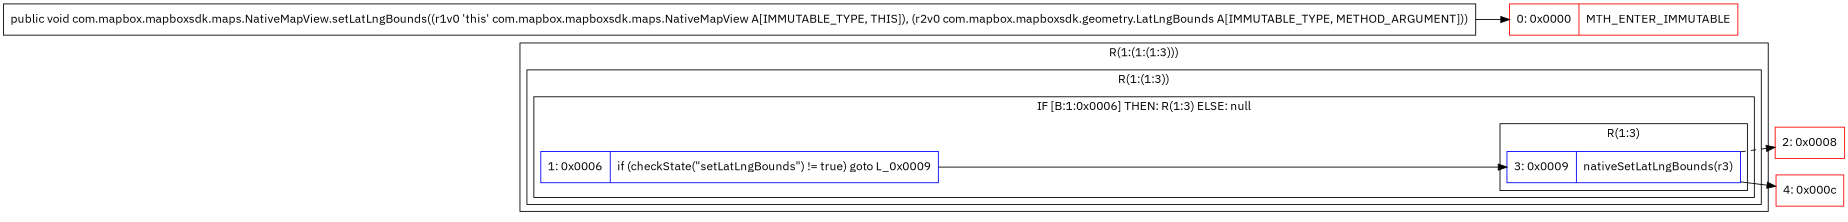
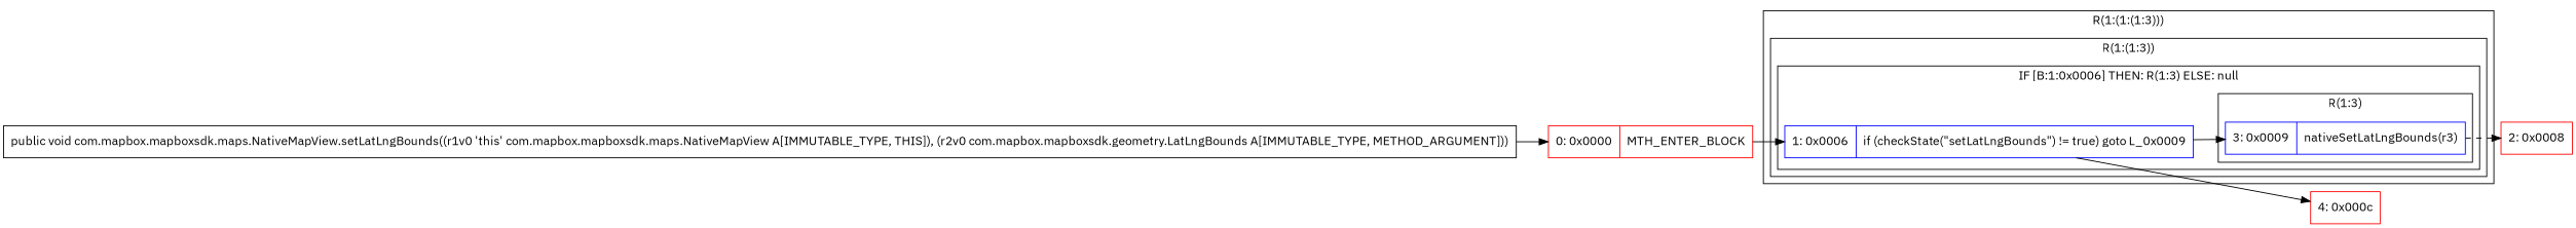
  digraph {
    fontname="IBM Plex Sans"
    rankdir=LR
    node [color=red fontname="IBM Plex Sans" shape=record]
    edge [fontname="IBM Plex Sans"]
    n1 [color=blue label="{3\:\ 0x0009|nativeSetLatLngBounds(r3)\l}"]
    n2 [color=blue label="{1\:\ 0x0006|if (checkState(\"setLatLngBounds\") != true) goto L_0x0009\l}"]
    n3 [label="{2\:\ 0x0008}"]
    n4 [label="{4\:\ 0x000c}"]
-   n5 [label="{0\:\ 0x0000|MTH_ENTER_IMMUTABLE\l}"]
+   n5 [label="{0\:\ 0x0000|MTH_ENTER_BLOCK\l}"]
    n6 [label="{public void com.mapbox.mapboxsdk.maps.NativeMapView.setLatLngBounds((r1v0 'this' com.mapbox.mapboxsdk.maps.NativeMapView A[IMMUTABLE_TYPE, THIS]), (r2v0 com.mapbox.mapboxsdk.geometry.LatLngBounds A[IMMUTABLE_TYPE, METHOD_ARGUMENT])) }" color=""]
    subgraph cluster_1 {
      label="R(1:(1:(1:3)))"
      subgraph cluster_2 {
        label="R(1:(1:3))"
        subgraph cluster_3 {
          label="IF [B:1:0x0006] THEN: R(1:3) ELSE: null"
          n2
          subgraph cluster_4 {
            label="R(1:3)"
            n1
          }
        }
      }
    }
    n1 -> n3 [style=dashed]
-   n1 -> n4
+   n2 -> n4
    n2 -> n1
+   n5 -> n2
    n6 -> n5
  }
